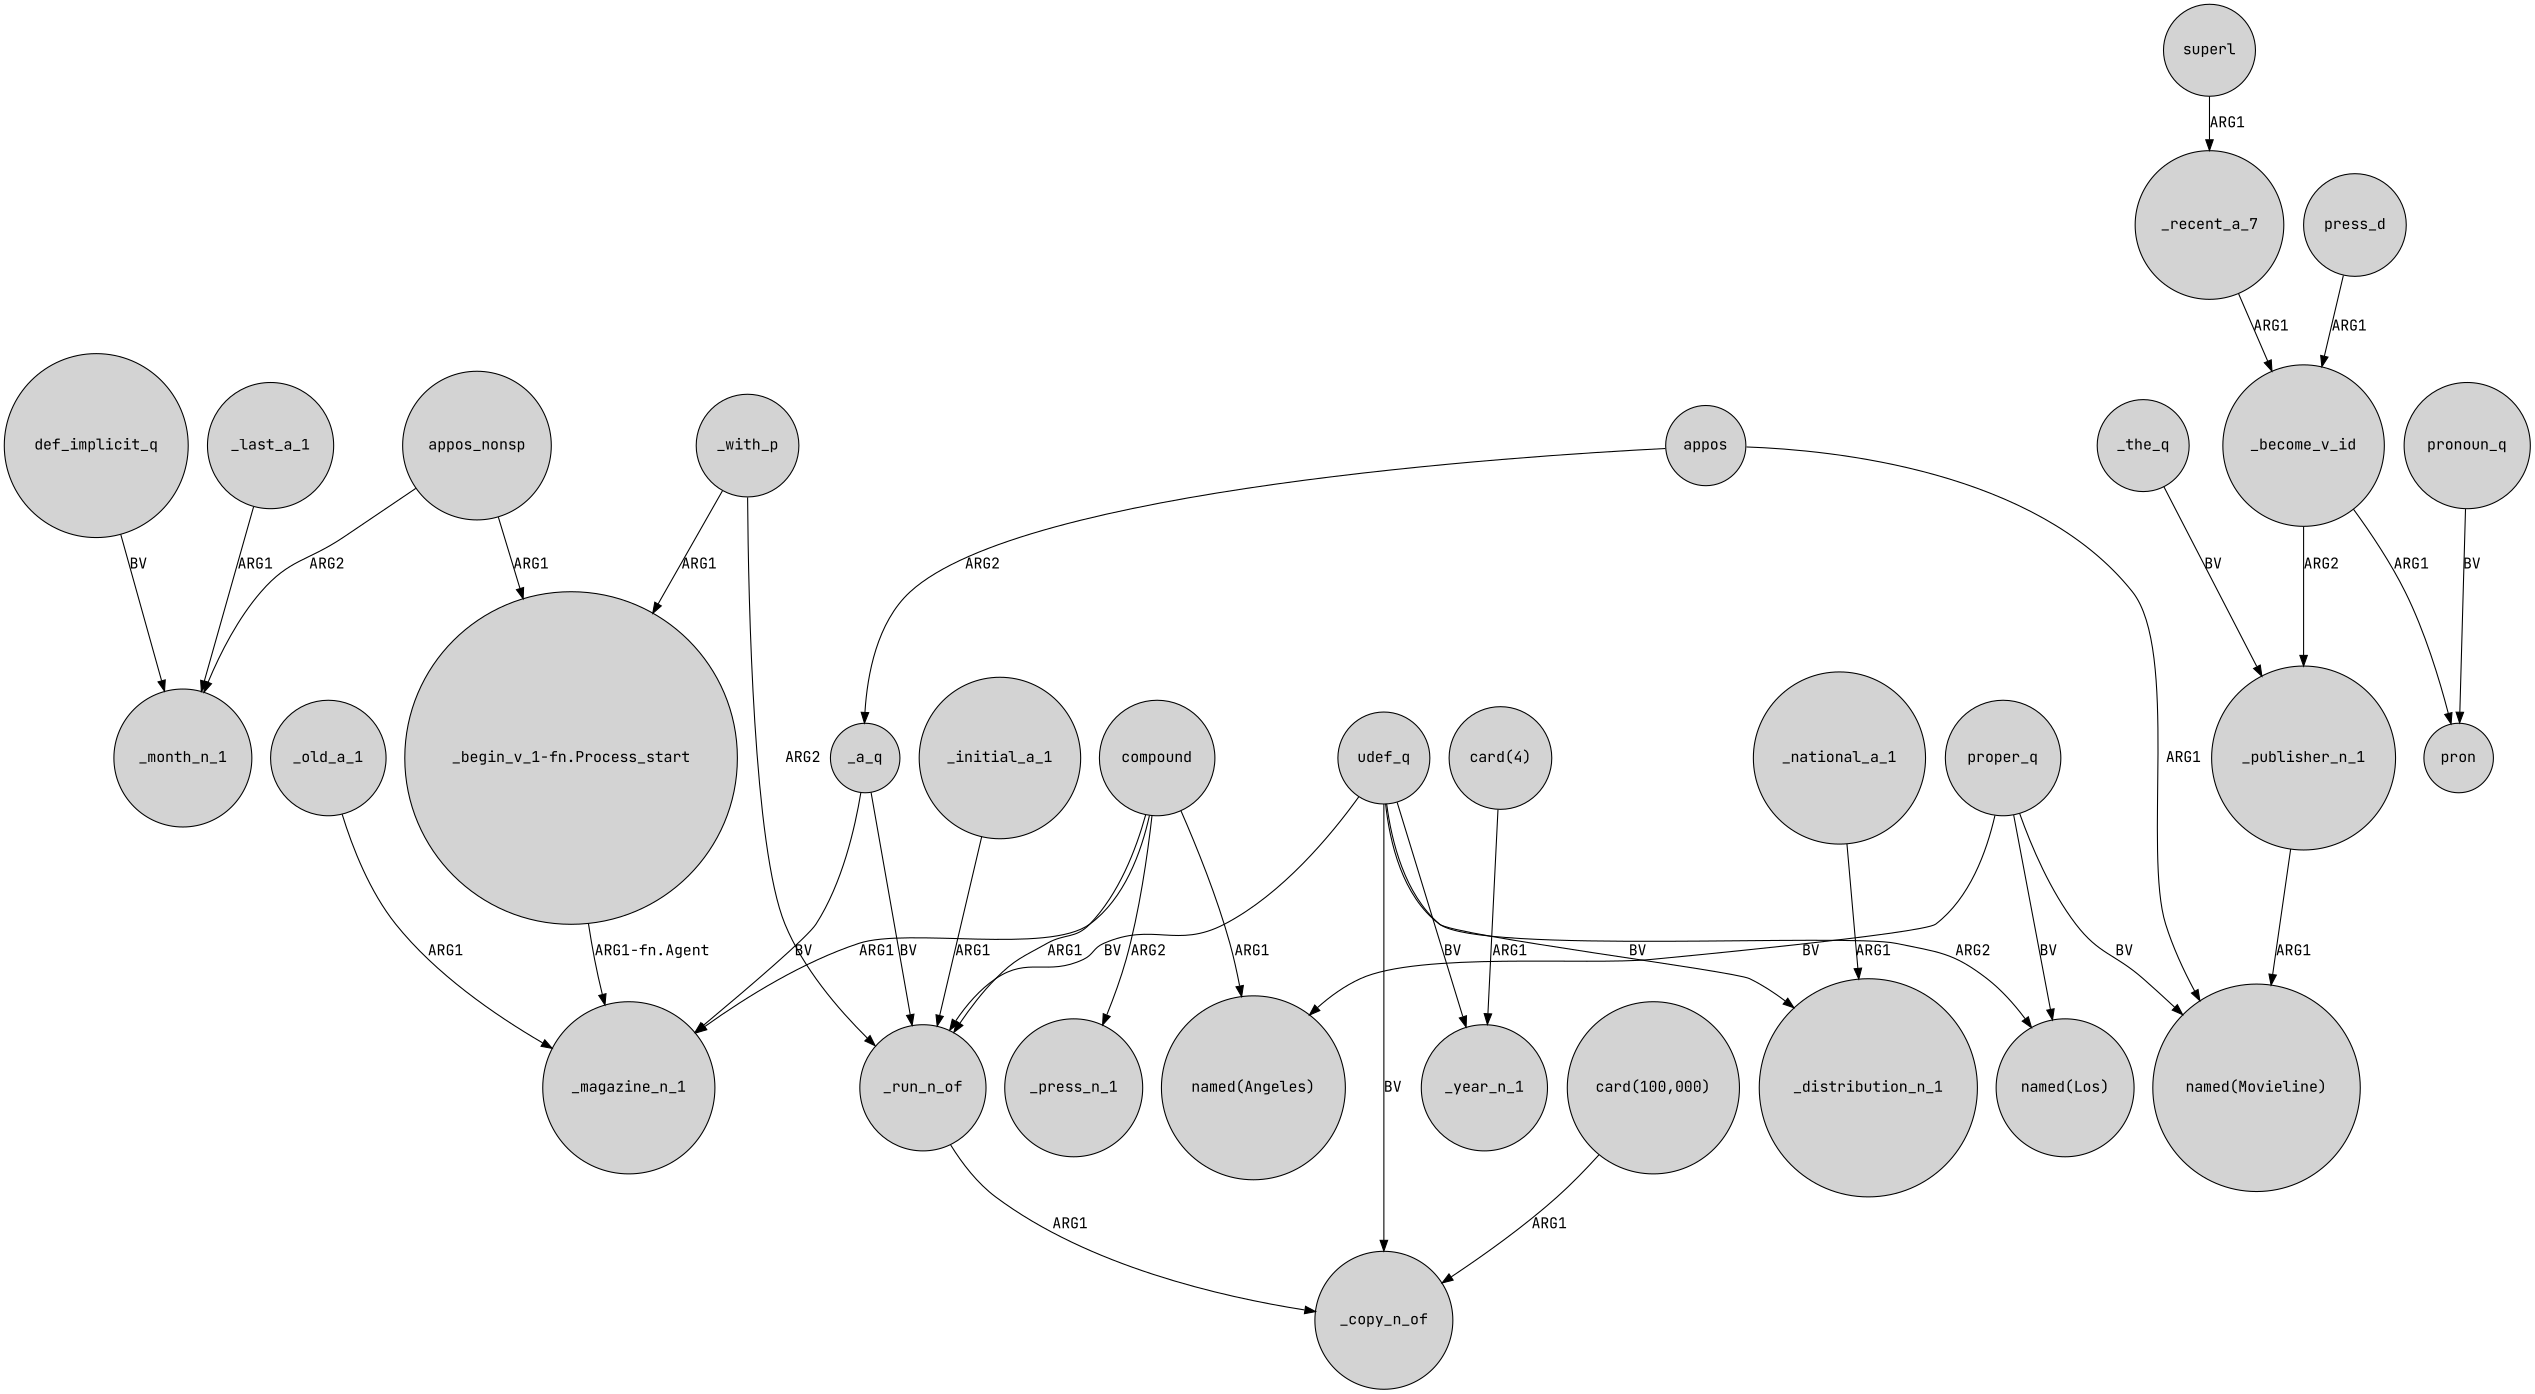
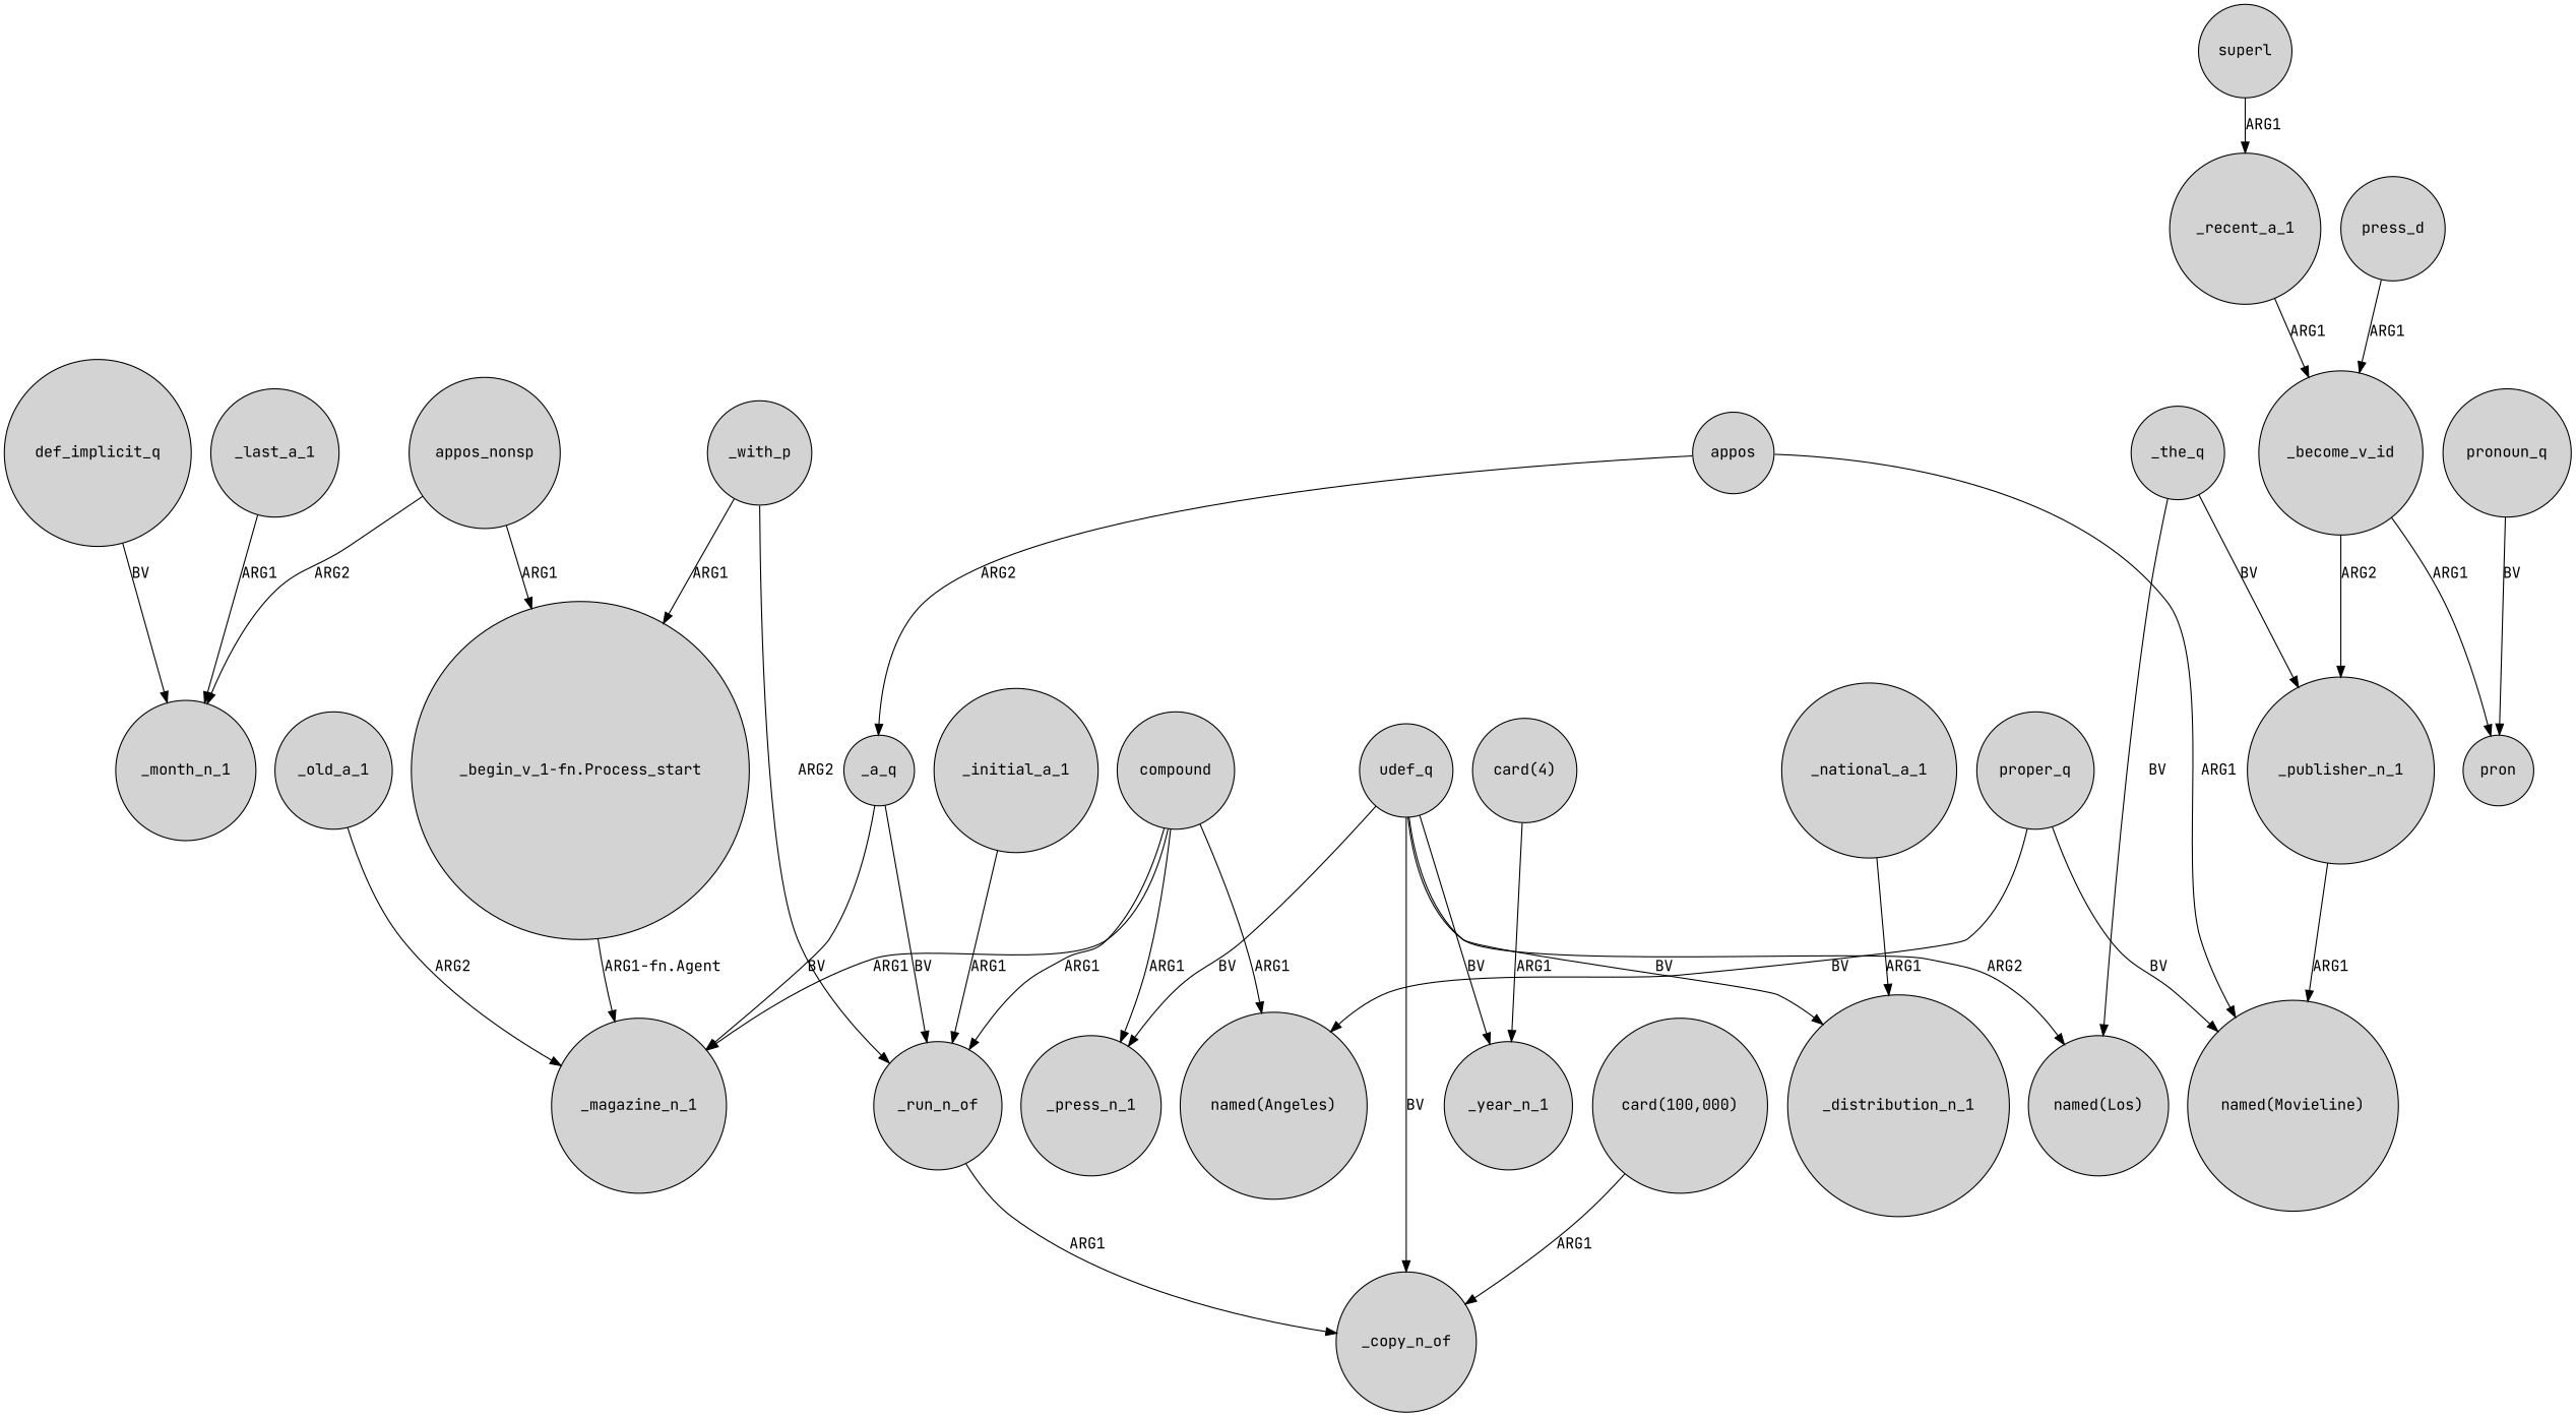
  digraph {
    fontname="JetBrains Mono"
    node [fontname="JetBrains Mono" shape=circle style=filled]
    edge [fontname="JetBrains Mono"]
    def_implicit_q
    _month_n_1
    _become_v_id
    _publisher_n_1
    pron
    "named(Movieline)"
    udef_q
    _press_n_1
    _year_n_1
    _distribution_n_1
    _copy_n_of
    "named(Los)"
    _old_a_1
    _magazine_n_1
    compound
    _run_n_of
    "named(Angeles)"
    proper_q
    "card(4)"
    _the_q
    _initial_a_1
    superl
-   _recent_a_1 [label=_recent_a_7]
+   _recent_a_1
    n24 [label=press_d]
    _with_p
    "_begin_v_1-fn.Process_start"
    pronoun_q
    _a_q
    "card(100,000)"
    _last_a_1
    appos
    n32 [label=appos_nonsp]
    _national_a_1
    def_implicit_q -> _month_n_1 [label=BV]
    _become_v_id -> _publisher_n_1 [label=ARG2]
    _become_v_id -> pron [label=ARG1]
    _publisher_n_1 -> "named(Movieline)" [label=ARG1]
-   udef_q -> _run_n_of [label=BV]
+   udef_q -> _press_n_1 [label=BV]
    udef_q -> _year_n_1 [label=BV]
    udef_q -> _distribution_n_1 [label=BV]
    udef_q -> _copy_n_of [label=BV]
    udef_q -> "named(Los)" [label=ARG2]
-   _old_a_1 -> _magazine_n_1 [label=ARG1]
-   compound -> _press_n_1 [label=ARG2]
+   _old_a_1 -> _magazine_n_1 [label=ARG2]
+   compound -> _press_n_1 [label=ARG1]
    compound -> _magazine_n_1 [label=ARG1]
    compound -> _run_n_of [label=ARG1]
    compound -> "named(Angeles)" [label=ARG1]
    _run_n_of -> _copy_n_of [label=ARG1]
    proper_q -> "named(Movieline)" [label=BV]
-   proper_q -> "named(Los)" [label=BV]
+   _the_q -> "named(Los)" [label=BV]
    proper_q -> "named(Angeles)" [label=BV]
    "card(4)" -> _year_n_1 [label=ARG1]
    _the_q -> _publisher_n_1 [label=BV]
    _initial_a_1 -> _run_n_of [label=ARG1]
    superl -> _recent_a_1 [label=ARG1]
    _recent_a_1 -> _become_v_id [label=ARG1]
    n24 -> _become_v_id [label=ARG1]
    _with_p -> _run_n_of [label=ARG2]
    _with_p -> "_begin_v_1-fn.Process_start" [label=ARG1]
    "_begin_v_1-fn.Process_start" -> _magazine_n_1 [label="ARG1-fn.Agent"]
    pronoun_q -> pron [label=BV]
    _a_q -> _magazine_n_1 [label=BV]
    _a_q -> _run_n_of [label=BV]
    "card(100,000)" -> _copy_n_of [label=ARG1]
    _last_a_1 -> _month_n_1 [label=ARG1]
    appos -> "named(Movieline)" [label=ARG1]
    appos -> _a_q [label=ARG2]
    n32 -> _month_n_1 [label=ARG2]
    n32 -> "_begin_v_1-fn.Process_start" [label=ARG1]
    _national_a_1 -> _distribution_n_1 [label=ARG1]
  }
